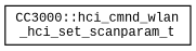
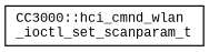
  digraph {
    rankdir=LR
    fontname="Liberation Mono"
-   n1 [color=black fillcolor=white fontname="Liberation Mono" fontsize=10 height=0.2 label="CC3000::hci_cmnd_wlan\l_hci_set_scanparam_t" shape=record style=filled width=0.4]
+   n1 [color=black fillcolor=white fontname="Liberation Mono" fontsize=10 height=0.2 label="CC3000::hci_cmnd_wlan\l_ioctl_set_scanparam_t" shape=record style=filled width=0.4]
  }
